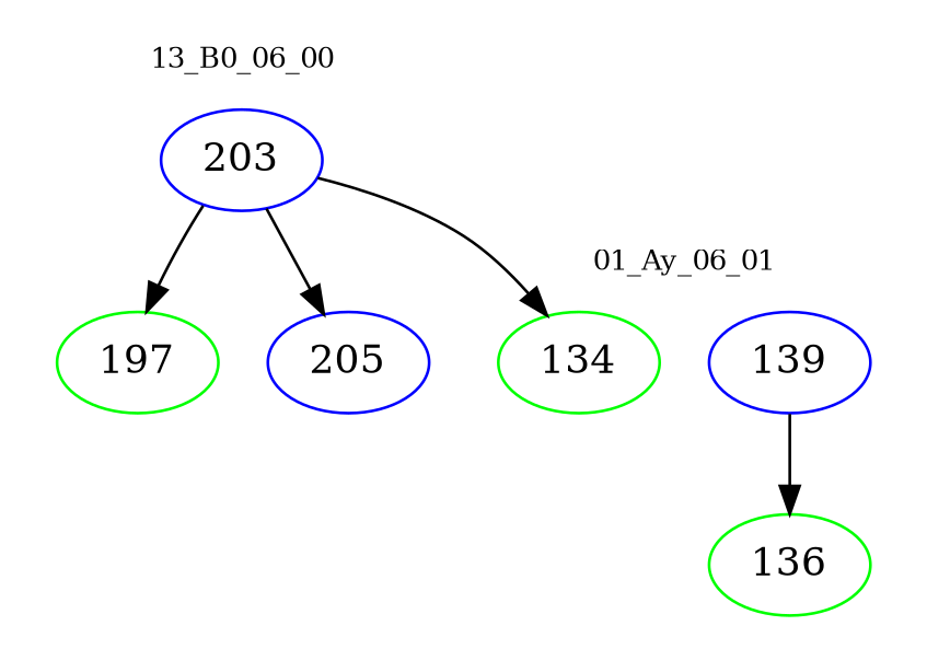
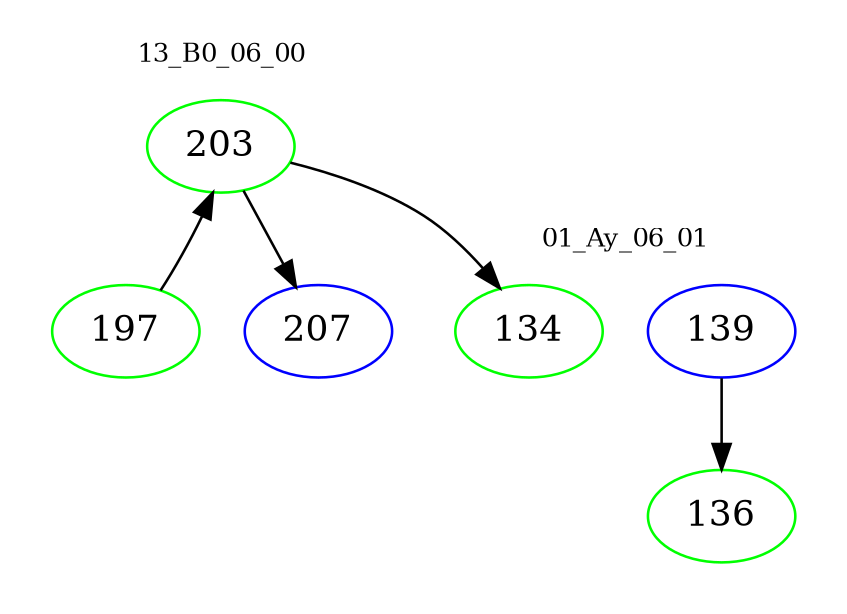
  digraph {
    node [color=blue]
    edge [color=black]
    n1 [label=139]
    n2 [color=green label=134]
    n3 [color=green label=136]
-   n4 [label=203]
+   n4 [color=green label=203]
    n5 [color=green label=197]
-   n6 [label=205]
+   n6 [label=207]
    subgraph cluster_1 {
      color=white
      fontsize=10
      label="01_Ay_06_01"
      n1
      n2
      n3
    }
    subgraph cluster_2 {
      color=white
      fontsize=10
      label="13_B0_06_00"
      n4
      n5
      n6
    }
    n1 -> n3
    n4 -> n2
-   n4 -> n5
+   n5 -> n4
    n4 -> n6
  }
